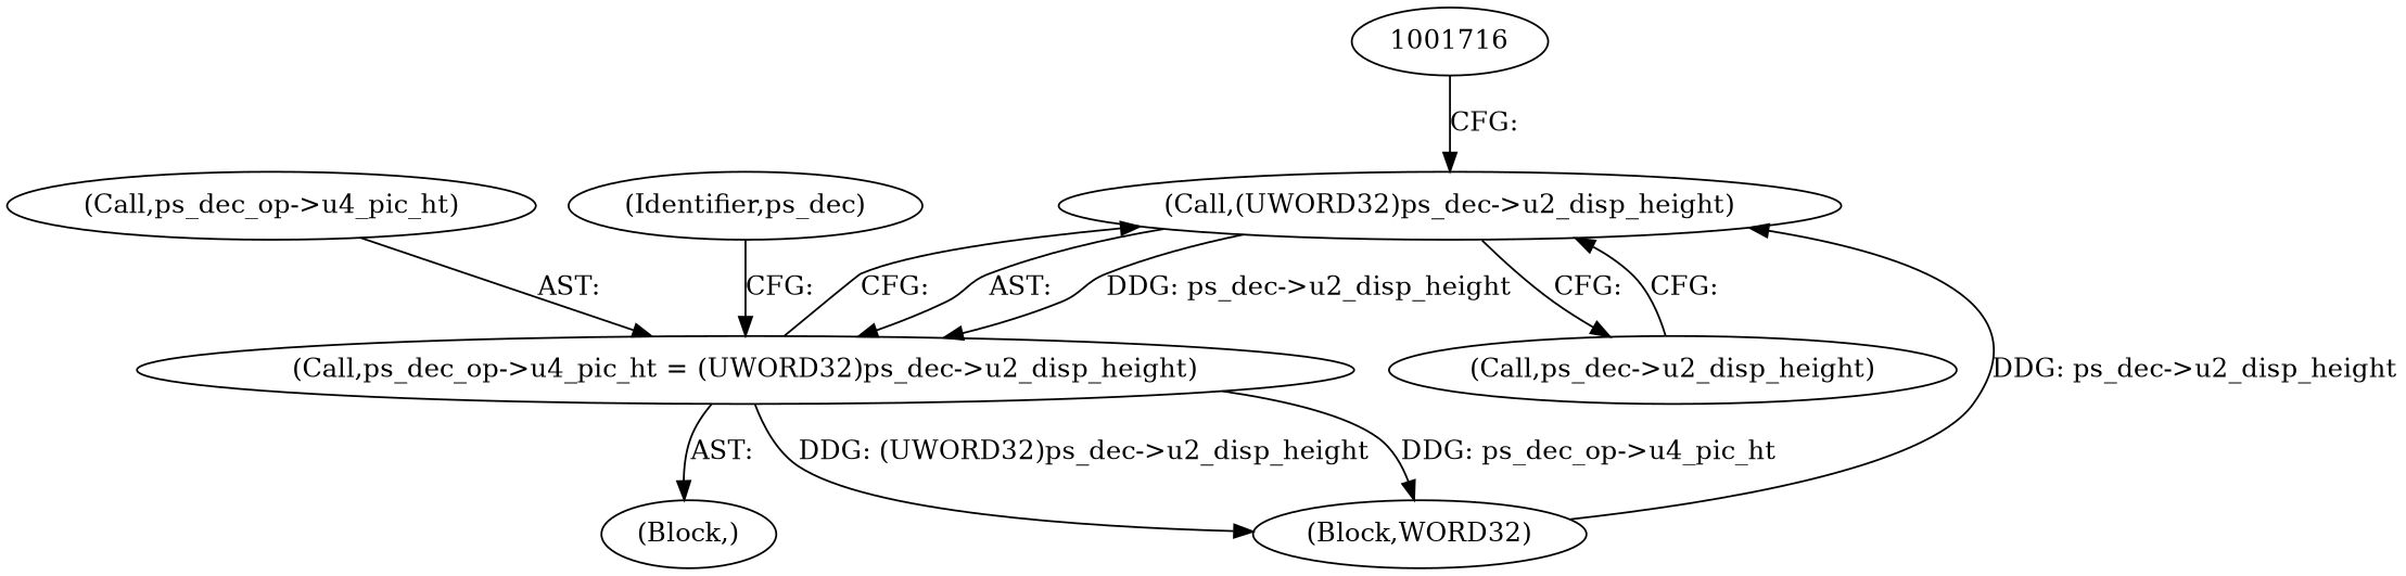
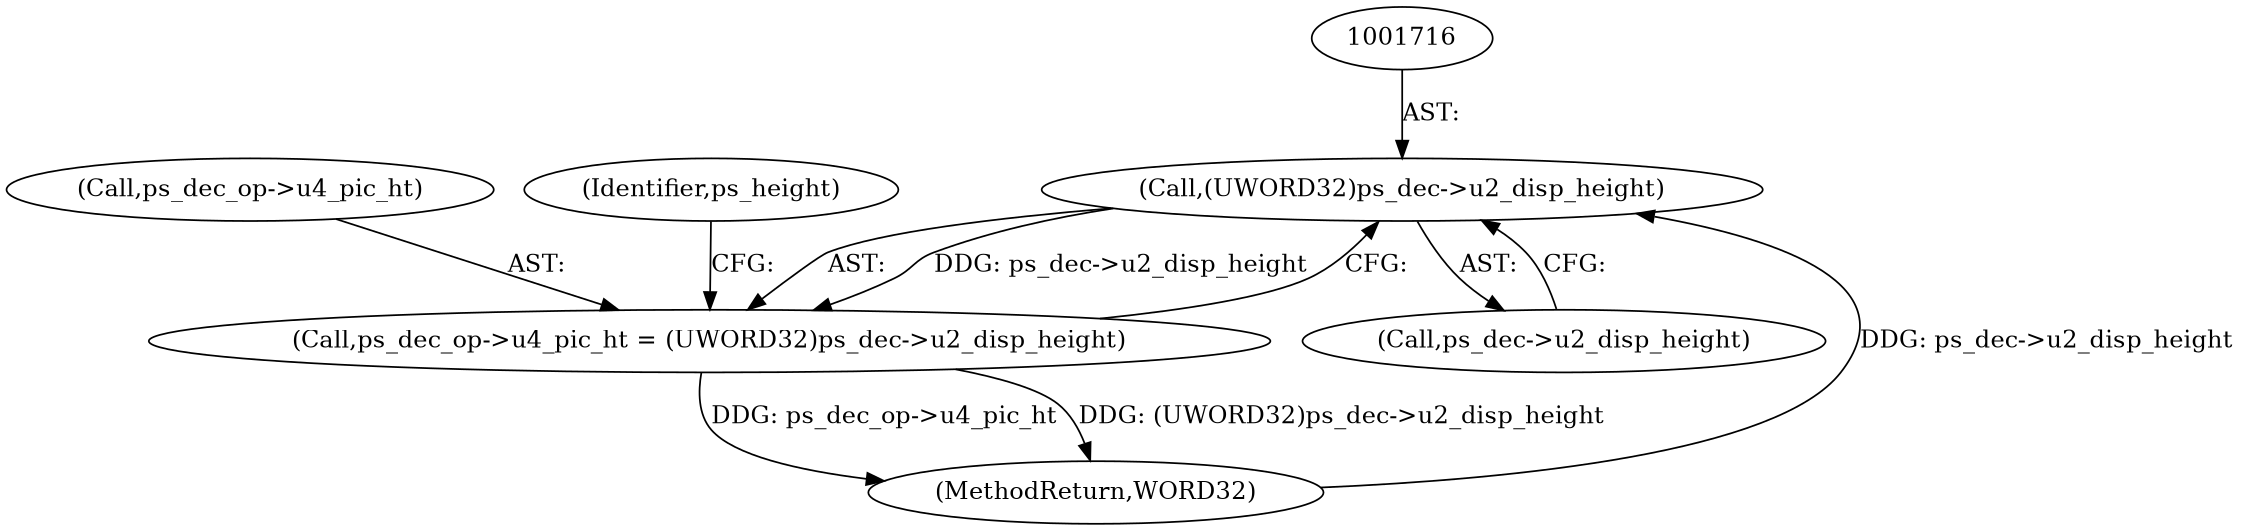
  digraph {
    n1 [label="(Call,(UWORD32)ps_dec->u2_disp_height)"]
    n2 [label="(Call,ps_dec_op->u4_pic_ht = (UWORD32)ps_dec->u2_disp_height)"]
    n3 [label="(Call,ps_dec->u2_disp_height)"]
-   n4 [label="(Block,WORD32)"]
-   n5 [label="(Block,)"]
+   n4 [label="(MethodReturn,WORD32)"]
    n6 [label="(Call,ps_dec_op->u4_pic_ht)"]
-   n7 [label="(Identifier,ps_dec)"]
+   n7 [label="(Identifier,ps_height)"]
    1001716
    n1 -> n2 [label="AST: "]
    n1 -> n2 [label="DDG: ps_dec->u2_disp_height"]
-   n1 -> n3 [label="CFG: "]
+   n1 -> n3 [label="AST: "]
    n2 -> n1 [label="CFG: "]
    n2 -> n4 [label="DDG: ps_dec_op->u4_pic_ht"]
    n2 -> n4 [label="DDG: (UWORD32)ps_dec->u2_disp_height"]
-   n2 -> n5 [label="AST: "]
    n3 -> n1 [label="CFG: "]
    n4 -> n1 [label="DDG: ps_dec->u2_disp_height"]
    n6 -> n2 [label="AST: "]
    n7 -> n2 [label="CFG: "]
-   1001716 -> n1 [label="CFG: "]
+   1001716 -> n1 [label="AST: "]
  }
